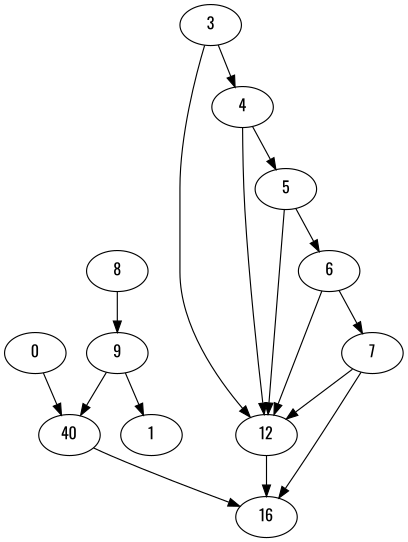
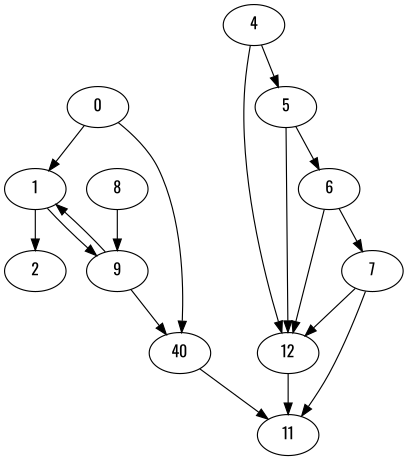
  digraph {
    fontname=Oswald
    node [fontname=Oswald]
    edge [fontname=Oswald]
    0
    1
    n3 [label=40]
+   2
    9
-   11 [label=16]
-   3
+   11
    4
    12
    5
    6
    7
    8
+   0 -> 1
    0 -> n3
+   1 -> 2
+   1 -> 9
    n3 -> 11
    9 -> 1
    9 -> n3
-   3 -> 4
-   3 -> 12
    4 -> 12
    4 -> 5
    12 -> 11
    5 -> 12
    5 -> 6
    6 -> 12
    6 -> 7
    7 -> 11
    7 -> 12
    8 -> 9
  }
